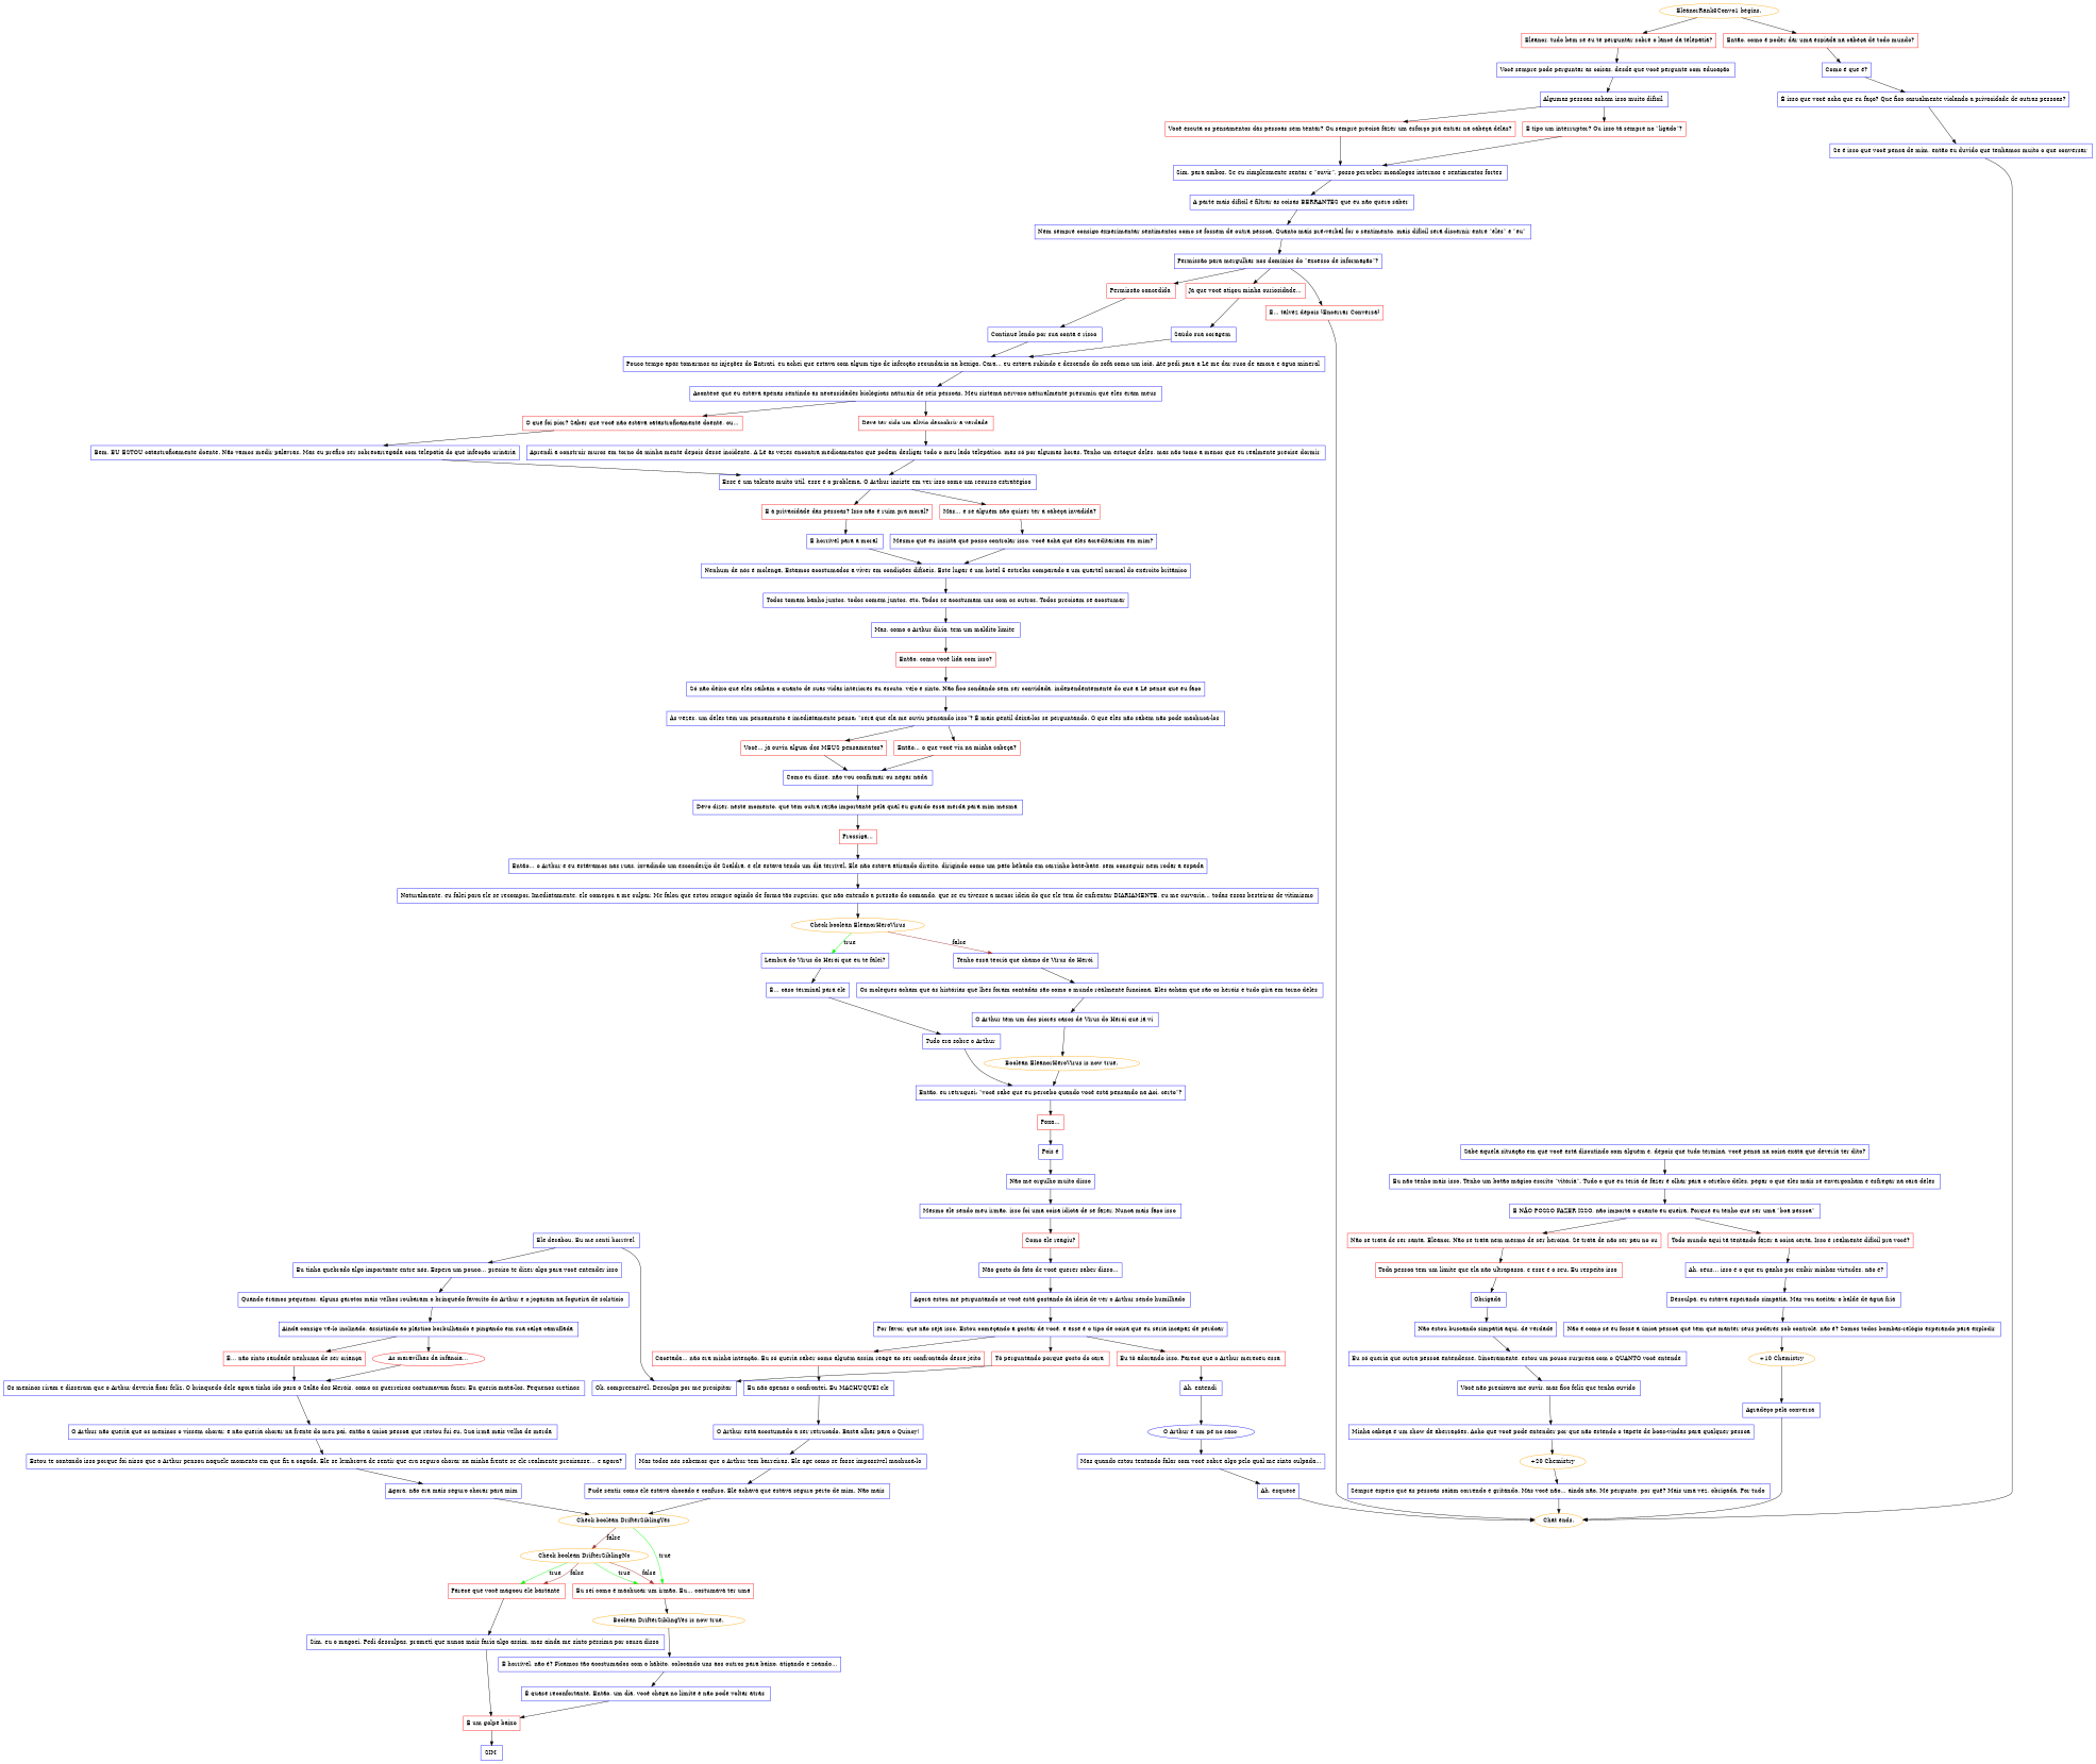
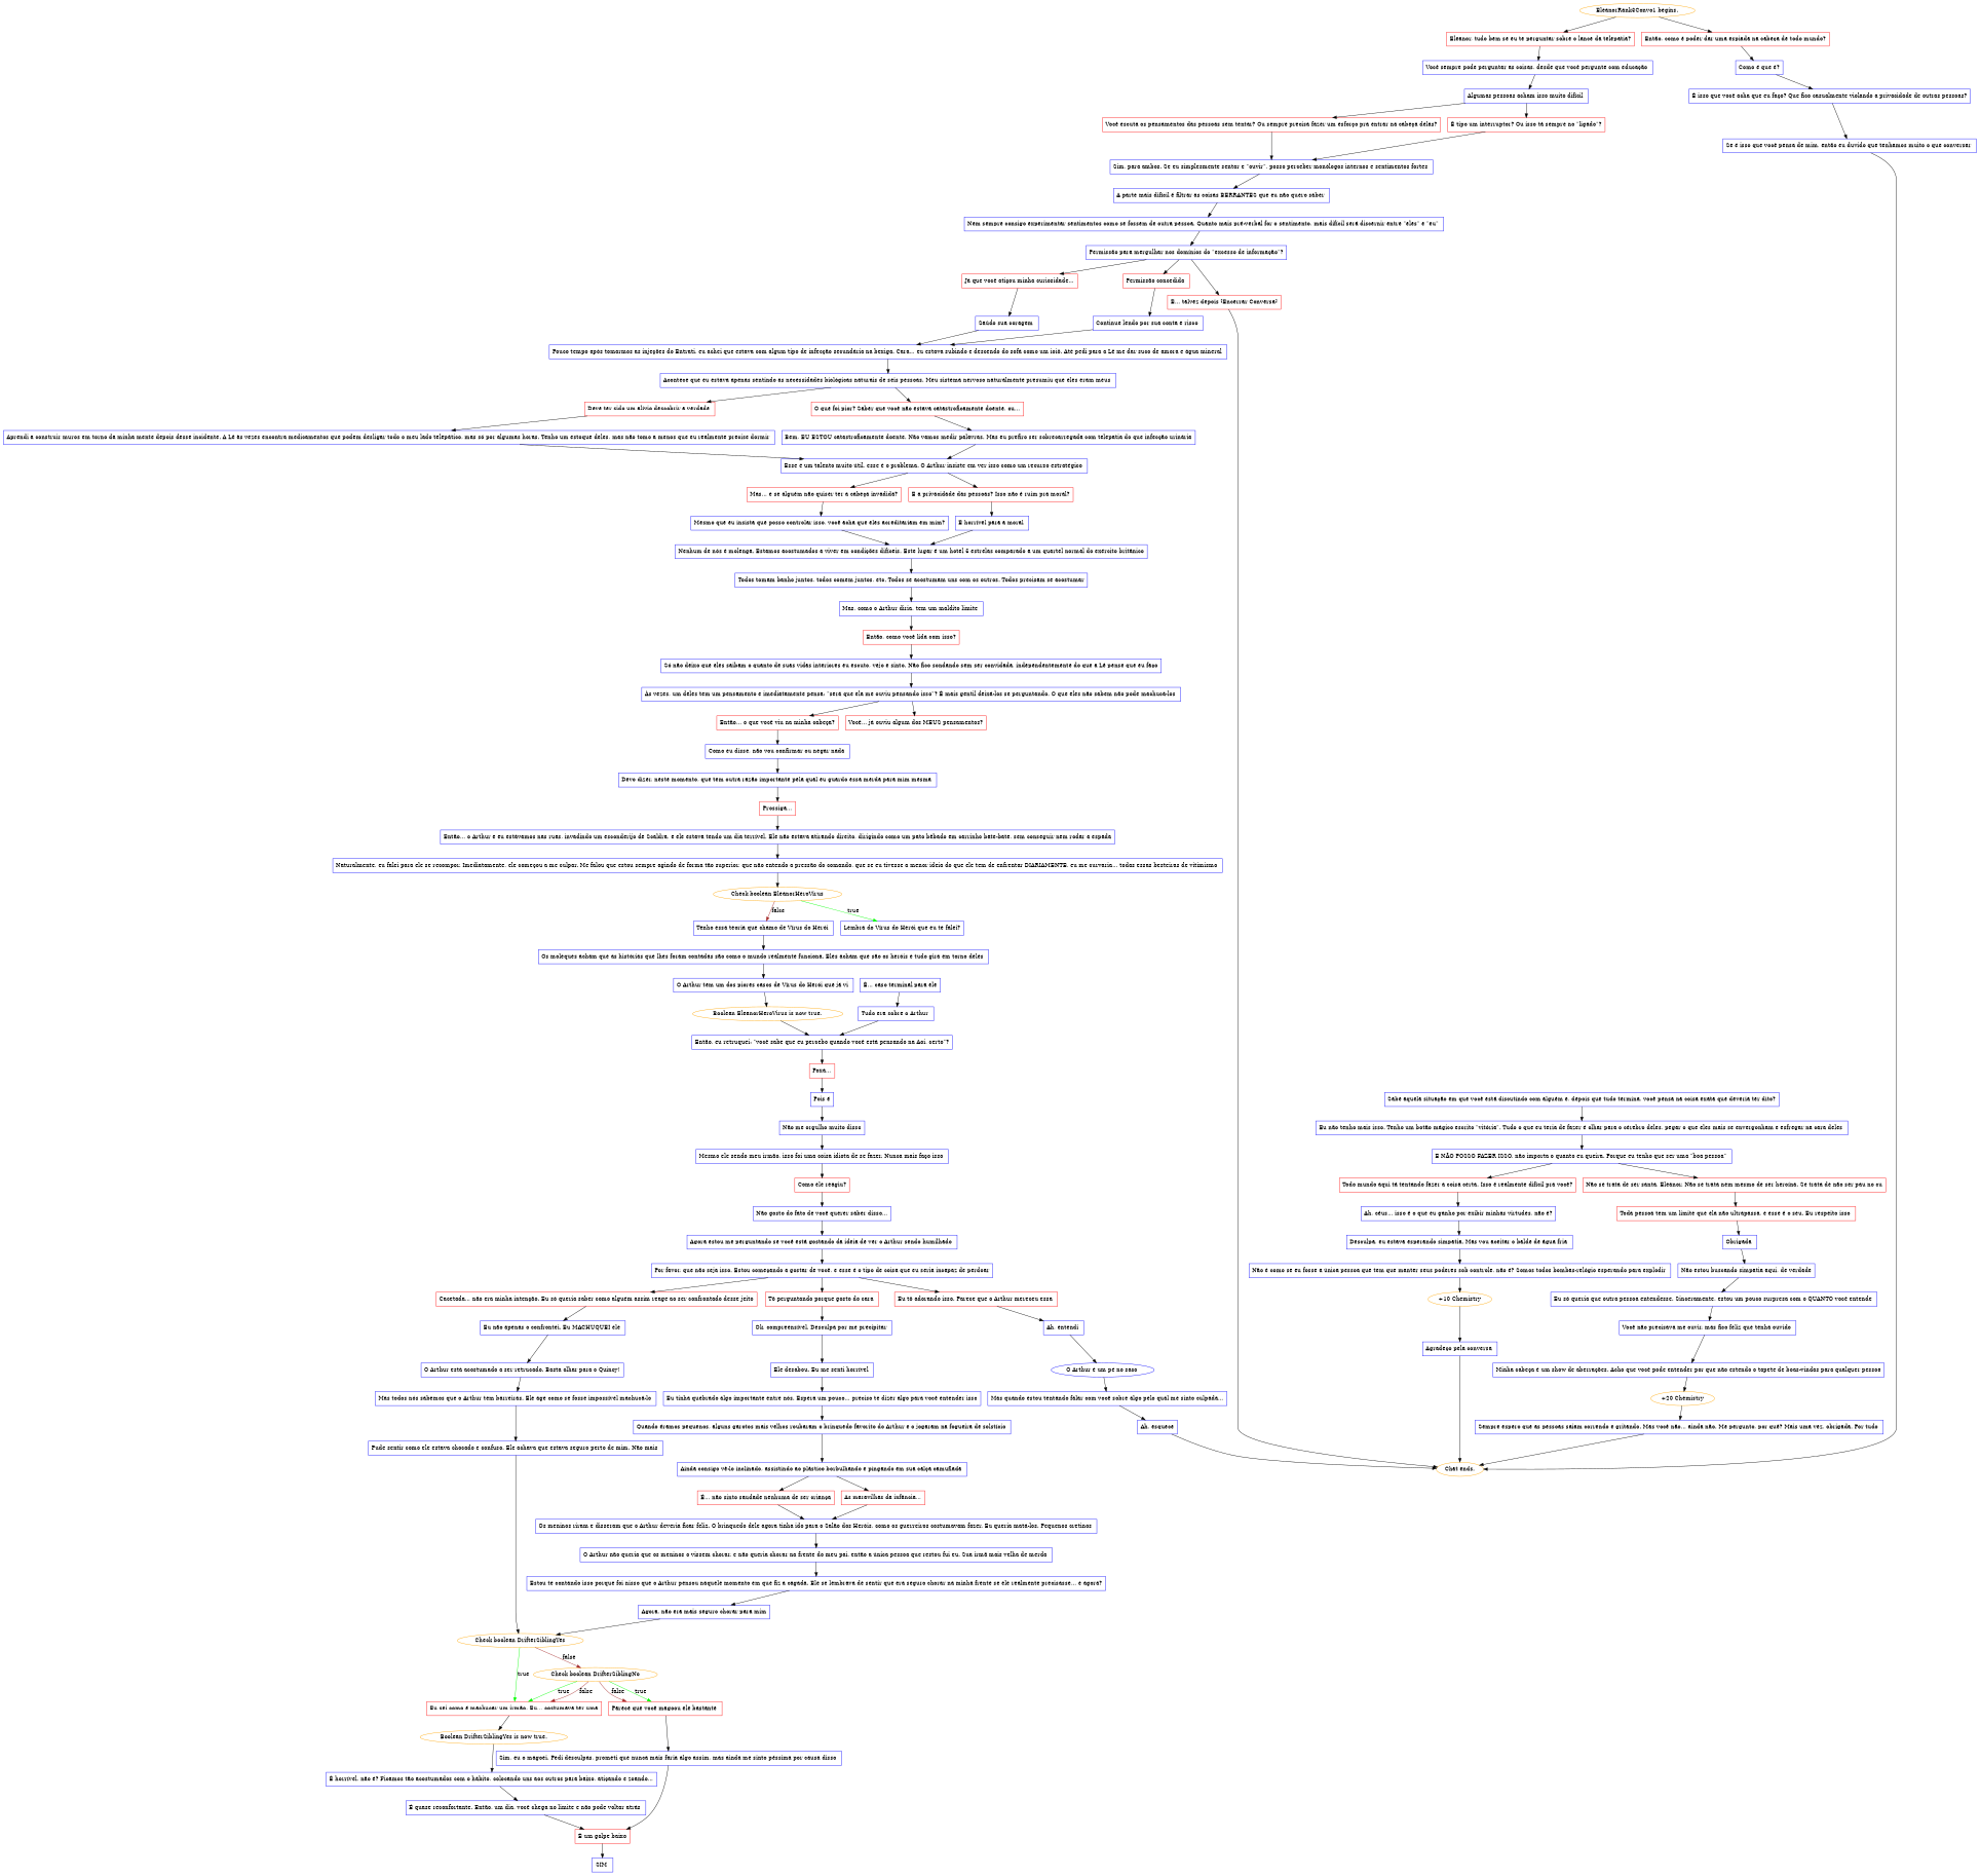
  digraph {
    node [color=blue shape=box]
    "EleanorRank3Convo1 begins." [color=orange shape=""]
    n2 [color=red label="Eleanor, tudo bem se eu te perguntar sobre o lance da telepatia?"]
    n3 [color=red label="Então, como é poder dar uma espiada na cabeça de todo mundo?"]
    n4 [label="Você sempre pode perguntar as coisas, desde que você pergunte com educação "]
    n5 [label="Como é que é?"]
    n6 [label="Algumas pessoas acham isso muito difícil "]
    n7 [label="É isso que você acha que eu faço? Que fico casualmente violando a privacidade de outras pessoas?"]
    n8 [color=red label="Você escuta os pensamentos das pessoas sem tentar? Ou sempre precisa fazer um esforço pra entrar na cabeça delas?"]
    n9 [color=red label="É tipo um interruptor? Ou isso tá sempre no \"ligado\"?"]
    n10 [label="Se é isso que você pensa de mim, então eu duvido que tenhamos muito o que conversar "]
    n11 [label="Sim, para ambos. Se eu simplesmente sentar e \"ouvir\", posso perceber monólogos internos e sentimentos fortes "]
    "Chat ends." [color=orange shape=""]
    n13 [label="A parte mais difícil é filtrar as coisas BERRANTES que eu não quero saber "]
    n14 [label="Nem sempre consigo experimentar sentimentos como se fossem de outra pessoa. Quanto mais pré-verbal for o sentimento, mais difícil será discernir entre \"eles\" e \"eu\" "]
    n15 [label="Permissão para mergulhar nos domínios do \"excesso de informação\"?"]
    n16 [color=red label="Já que você atiçou minha curiosidade…"]
    n17 [color=red label="Permissão concedida "]
    n18 [color=red label="É… talvez depois [Encerrar Conversa]"]
    n19 [label="Saúdo sua coragem "]
    n20 [label="Continue lendo por sua conta e risco "]
    n21 [label="Pouco tempo após tomarmos as injeções do Entrati, eu achei que estava com algum tipo de infecção secundária na bexiga. Cara… eu estava subindo e descendo do sofá como um ioiô. Até pedi para a Lê me dar suco de amora e água mineral "]
    n22 [label="Acontece que eu estava apenas sentindo as necessidades biológicas naturais de seis pessoas. Meu sistema nervoso naturalmente presumiu que eles eram meus "]
    n23 [color=red label="O que foi pior? Saber que você não estava catastroficamente doente, ou…"]
    n24 [color=red label="Deve ter sido um alívio descobrir a verdade "]
    n25 [label="Bem, EU ESTOU catastroficamente doente. Não vamos medir palavras. Mas eu prefiro ser sobrecarregada com telepatia do que infecção urinária"]
    n26 [label="Aprendi a construir muros em torno da minha mente depois desse incidente. A Lê às vezes encontra medicamentos que podem desligar todo o meu lado telepático, mas só por algumas horas. Tenho um estoque deles, mas não tomo a menos que eu realmente precise dormir "]
    n27 [label="Esse é um talento muito útil, esse é o problema. O Arthur insiste em ver isso como um recurso estratégico "]
    n28 [color=red label="E a privacidade das pessoas? Isso não é ruim pra moral?"]
    n29 [color=red label="Mas… e se alguém não quiser ter a cabeça invadida?"]
    n30 [label="É horrível para a moral "]
    n31 [label="Mesmo que eu insista que posso controlar isso, você acha que eles acreditariam em mim?"]
    n32 [label="Nenhum de nós é molenga. Estamos acostumados a viver em condições difíceis. Este lugar é um hotel 5 estrelas comparado a um quartel normal do exército britânico"]
    n33 [label="Todos tomam banho juntos, todos comem juntos, etc. Todos se acostumam uns com os outros. Todos precisam se acostumar"]
    n34 [label="Mas, como o Arthur diria, tem um maldito limite "]
    n35 [color=red label="Então, como você lida com isso?"]
    n36 [label="Só não deixo que eles saibam o quanto de suas vidas interiores eu escuto, vejo e sinto. Não fico sondando sem ser convidada, independentemente do que a Lê pense que eu faço"]
    n37 [label="Às vezes, um deles tem um pensamento e imediatamente pensa: \"será que ela me ouviu pensando isso\"? É mais gentil deixá-los se perguntando. O que eles não sabem não pode machucá-los "]
    n38 [color=red label="Você… já ouviu algum dos MEUS pensamentos?"]
    n39 [color=red label="Então… o que você viu na minha cabeça?"]
    n40 [label="Como eu disse, não vou confirmar ou negar nada "]
    n41 [label="Devo dizer, neste momento, que tem outra razão importante pela qual eu guardo essa merda para mim mesma "]
    n42 [color=red label="Prossiga…"]
    n43 [label="Então… o Arthur e eu estávamos nas ruas, invadindo um esconderijo de Scaldra, e ele estava tendo um dia terrível. Ele não estava atirando direito, dirigindo como um pato bêbado em carrinho bate-bate, sem conseguir nem rodar a espada"]
    n44 [label="Naturalmente, eu falei para ele se recompor. Imediatamente, ele começou a me culpar. Me falou que estou sempre agindo de forma tão superior, que não entendo a pressão do comando, que se eu tivesse a menor ideia do que ele tem de enfrentar DIARIAMENTE, eu me curvaria… todas essas besteiras de vitimismo "]
    n45 [color=orange label="Check boolean EleanorHeroVirus" shape=""]
    n46 [label="Lembra do Vírus do Herói que eu te falei?"]
    n47 [label="Tenho essa teoria que chamo de Vírus do Herói "]
    n48 [label="É… caso terminal para ele"]
    n49 [label="Os moleques acham que as histórias que lhes foram contadas são como o mundo realmente funciona. Eles acham que são os heróis e tudo gira em torno deles "]
    n50 [label="Tudo era sobre o Arthur "]
    n51 [label="O Arthur tem um dos piores casos de Vírus do Herói que já vi "]
    n52 [label="Então, eu retruquei: \"você sabe que eu percebo quando você está pensando na Aoi, certo\"?"]
    n53 [color=orange label="Boolean EleanorHeroVirus is now true." shape=""]
    n54 [color=red label="Poxa…"]
    n55 [label="Pois é"]
    n56 [label="Não me orgulho muito disso"]
    n57 [label="Mesmo ele sendo meu irmão, isso foi uma coisa idiota de se fazer. Nunca mais faço isso "]
    n58 [color=red label="Como ele reagiu?"]
    n59 [label="Não gosto do fato de você querer saber disso…"]
    n60 [label="Agora estou me perguntando se você está gostando da ideia de ver o Arthur sendo humilhado "]
    n61 [label="Por favor, que não seja isso. Estou começando a gostar de você, e esse é o tipo de coisa que eu seria incapaz de perdoar"]
    n62 [color=red label="Tô perguntando porque gosto do cara "]
    n63 [color=red label="Cacetada… não era minha intenção. Eu só queria saber como alguém assim reage ao ser confrontado desse jeito"]
    n64 [color=red label="Eu tô adorando isso. Parece que o Arthur mereceu essa "]
    n65 [label="Ok, compreensível. Desculpa por me precipitar "]
    n66 [label="Eu não apenas o confrontei. Eu MACHUQUEI ele "]
    n67 [label="Ah, entendi "]
    n68 [label="Ele desabou. Eu me senti horrível "]
    n69 [label="O Arthur está acostumado a ser retrucado. Basta olhar para o Quincy!"]
    n70 [label="O Arthur é um pé no saco " shape=ellipse]
    n71 [label="Eu tinha quebrado algo importante entre nós. Espera um pouco… preciso te dizer algo para você entender isso"]
    n72 [label="Mas todos nós sabemos que o Arthur tem barreiras. Ele age como se fosse impossível machucá-lo "]
    n73 [label="Mas quando estou tentando falar com você sobre algo pelo qual me sinto culpada…"]
    n74 [label="Quando éramos pequenos, alguns garotos mais velhos roubaram o brinquedo favorito do Arthur e o jogaram na fogueira de solstício "]
    n75 [label="Pude sentir como ele estava chocado e confuso. Ele achava que estava seguro perto de mim. Não mais "]
    n76 [label="Ah, esquece"]
    n77 [label="Ainda consigo vê-lo inclinado, assistindo ao plástico borbulhando e pingando em sua calça camuflada "]
    n78 [color=orange label="Check boolean DrifterSiblingYes" shape=""]
    n79 [color=red label="É… não sinto saudade nenhuma de ser criança"]
-   n80 [color=red label="As maravilhas da infância…" shape=ellipse]
+   n80 [color=red label="As maravilhas da infância…"]
    n81 [color=red label="Eu sei como é machucar um irmão. Eu… costumava ter uma"]
    n82 [color=orange label="Check boolean DrifterSiblingNo" shape=""]
    n83 [label="Os meninos riram e disseram que o Arthur deveria ficar feliz. O brinquedo dele agora tinha ido para o Salão dos Heróis, como os guerreiros costumavam fazer. Eu queria matá-los. Pequenos cretinos "]
    n84 [color=orange label="Boolean DrifterSiblingYes is now true." shape=""]
    n85 [color=red label="Parece que você magoou ele bastante "]
    n86 [label="O Arthur não queria que os meninos o vissem chorar, e não queria chorar na frente do meu pai, então a única pessoa que restou fui eu. Sua irmã mais velha de merda "]
    n87 [label="É horrível, não é? Ficamos tão acostumados com o hábito, colocando uns aos outros para baixo, atiçando e zoando…"]
    n88 [label="Sim, eu o magoei. Pedi desculpas, prometi que nunca mais faria algo assim, mas ainda me sinto péssima por causa disso "]
    n89 [label="Estou te contando isso porque foi nisso que o Arthur pensou naquele momento em que fiz a cagada. Ele se lembrava de sentir que era seguro chorar na minha frente se ele realmente precisasse… e agora?"]
    n90 [label="É quase reconfortante. Então, um dia, você chega no limite e não pode voltar atrás "]
    n91 [color=red label="É um golpe baixo"]
    n92 [label="Agora, não era mais seguro chorar para mim"]
    n93 [label="SIM "]
    n94 [label="Sabe aquela situação em que você está discutindo com alguém e, depois que tudo termina, você pensa na coisa exata que deveria ter dito?"]
    n95 [label="Eu não tenho mais isso. Tenho um botão mágico escrito \"vitória\". Tudo o que eu teria de fazer é olhar para o cérebro deles, pegar o que eles mais se envergonham e esfregar na cara deles "]
    n96 [label="E NÃO POSSO FAZER ISSO, não importa o quanto eu queira. Porque eu tenho que ser uma \"boa pessoa\" "]
    n97 [color=red label="Não se trata de ser santa, Eleanor. Não se trata nem mesmo de ser heroína. Se trata de não ser pau no cu"]
    n98 [color=red label="Todo mundo aqui tá tentando fazer a coisa certa. Isso é realmente difícil pra você?"]
    n99 [color=red label="Toda pessoa tem um limite que ela não ultrapassa, e esse é o seu. Eu respeito isso "]
    n100 [label="Ah, céus… isso é o que eu ganho por exibir minhas virtudes, não é?"]
    n101 [label="Obrigada "]
    n102 [label="Desculpa, eu estava esperando simpatia. Mas vou aceitar o balde de água fria "]
    n103 [label="Não estou buscando simpatia aqui, de verdade"]
    n104 [label="Não é como se eu fosse a única pessoa que tem que manter seus poderes sob controle, não é? Somos todos bombas-relógio esperando para explodir "]
    n105 [label="Eu só queria que outra pessoa entendesse. Sinceramente, estou um pouco surpresa com o QUANTO você entende "]
    n106 [color=orange label="+10 Chemistry" shape=""]
    n107 [label="Você não precisava me ouvir, mas fico feliz que tenha ouvido "]
    n108 [label="Agradeço pela conversa "]
    n109 [label="Minha cabeça é um show de aberrações. Acho que você pode entender por que não estendo o tapete de boas-vindas para qualquer pessoa"]
    n110 [color=orange label="+20 Chemistry" shape=""]
    n111 [label="Sempre espero que as pessoas saiam correndo e gritando. Mas você não… ainda não. Me pergunto, por quê? Mais uma vez, obrigada. Por tudo "]
    "EleanorRank3Convo1 begins." -> n2
    "EleanorRank3Convo1 begins." -> n3
    n2 -> n4
    n3 -> n5
    n4 -> n6
    n5 -> n7
    n6 -> n8
    n6 -> n9
    n7 -> n10
    n8 -> n11
    n9 -> n11
    n10 -> "Chat ends."
    n11 -> n13
    n13 -> n14
    n14 -> n15
    n15 -> n16
    n15 -> n17
    n15 -> n18
    n16 -> n19
    n17 -> n20
    n18 -> "Chat ends."
    n19 -> n21
    n20 -> n21
    n21 -> n22
    n22 -> n23
    n22 -> n24
    n23 -> n25
    n24 -> n26
    n25 -> n27
    n26 -> n27
    n27 -> n28
    n27 -> n29
    n28 -> n30
    n29 -> n31
    n30 -> n32
    n31 -> n32
    n32 -> n33
    n33 -> n34
    n34 -> n35
    n35 -> n36
    n36 -> n37
    n37 -> n38
    n37 -> n39
-   n38 -> n40
    n39 -> n40
    n40 -> n41
    n41 -> n42
    n42 -> n43
    n43 -> n44
    n44 -> n45
    n45 -> n46 [color=green label=true]
    n45 -> n47 [color=brown label=false]
-   n46 -> n48
    n47 -> n49
    n48 -> n50
    n49 -> n51
    n50 -> n52
    n51 -> n53
    n52 -> n54
    n53 -> n52
    n54 -> n55
    n55 -> n56
    n56 -> n57
    n57 -> n58
    n58 -> n59
    n59 -> n60
    n60 -> n61
    n61 -> n62
    n61 -> n63
    n61 -> n64
    n62 -> n65
    n63 -> n66
    n64 -> n67
-   n68 -> n65
+   n65 -> n68
    n66 -> n69
    n67 -> n70
    n68 -> n71
    n69 -> n72
    n70 -> n73
    n71 -> n74
    n72 -> n75
    n73 -> n76
    n74 -> n77
    n75 -> n78
    n76 -> "Chat ends."
    n77 -> n79
    n77 -> n80
    n78 -> n81 [color=green label=true]
    n78 -> n82 [color=brown label=false]
    n79 -> n83
    n80 -> n83
    n81 -> n84
    n82 -> n81 [color=green label=true]
    n82 -> n81 [color=brown label=false]
    n82 -> n85 [color=green label=true]
    n82 -> n85 [color=brown label=false]
    n83 -> n86
    n84 -> n87
    n85 -> n88
    n86 -> n89
    n87 -> n90
    n88 -> n91
    n89 -> n92
    n90 -> n91
    n91 -> n93
    n92 -> n78
    n94 -> n95
    n95 -> n96
    n96 -> n97
    n96 -> n98
    n97 -> n99
    n98 -> n100
    n99 -> n101
    n100 -> n102
    n101 -> n103
    n102 -> n104
    n103 -> n105
    n104 -> n106
    n105 -> n107
    n106 -> n108
    n107 -> n109
    n108 -> "Chat ends."
    n109 -> n110
    n110 -> n111
    n111 -> "Chat ends."
  }
